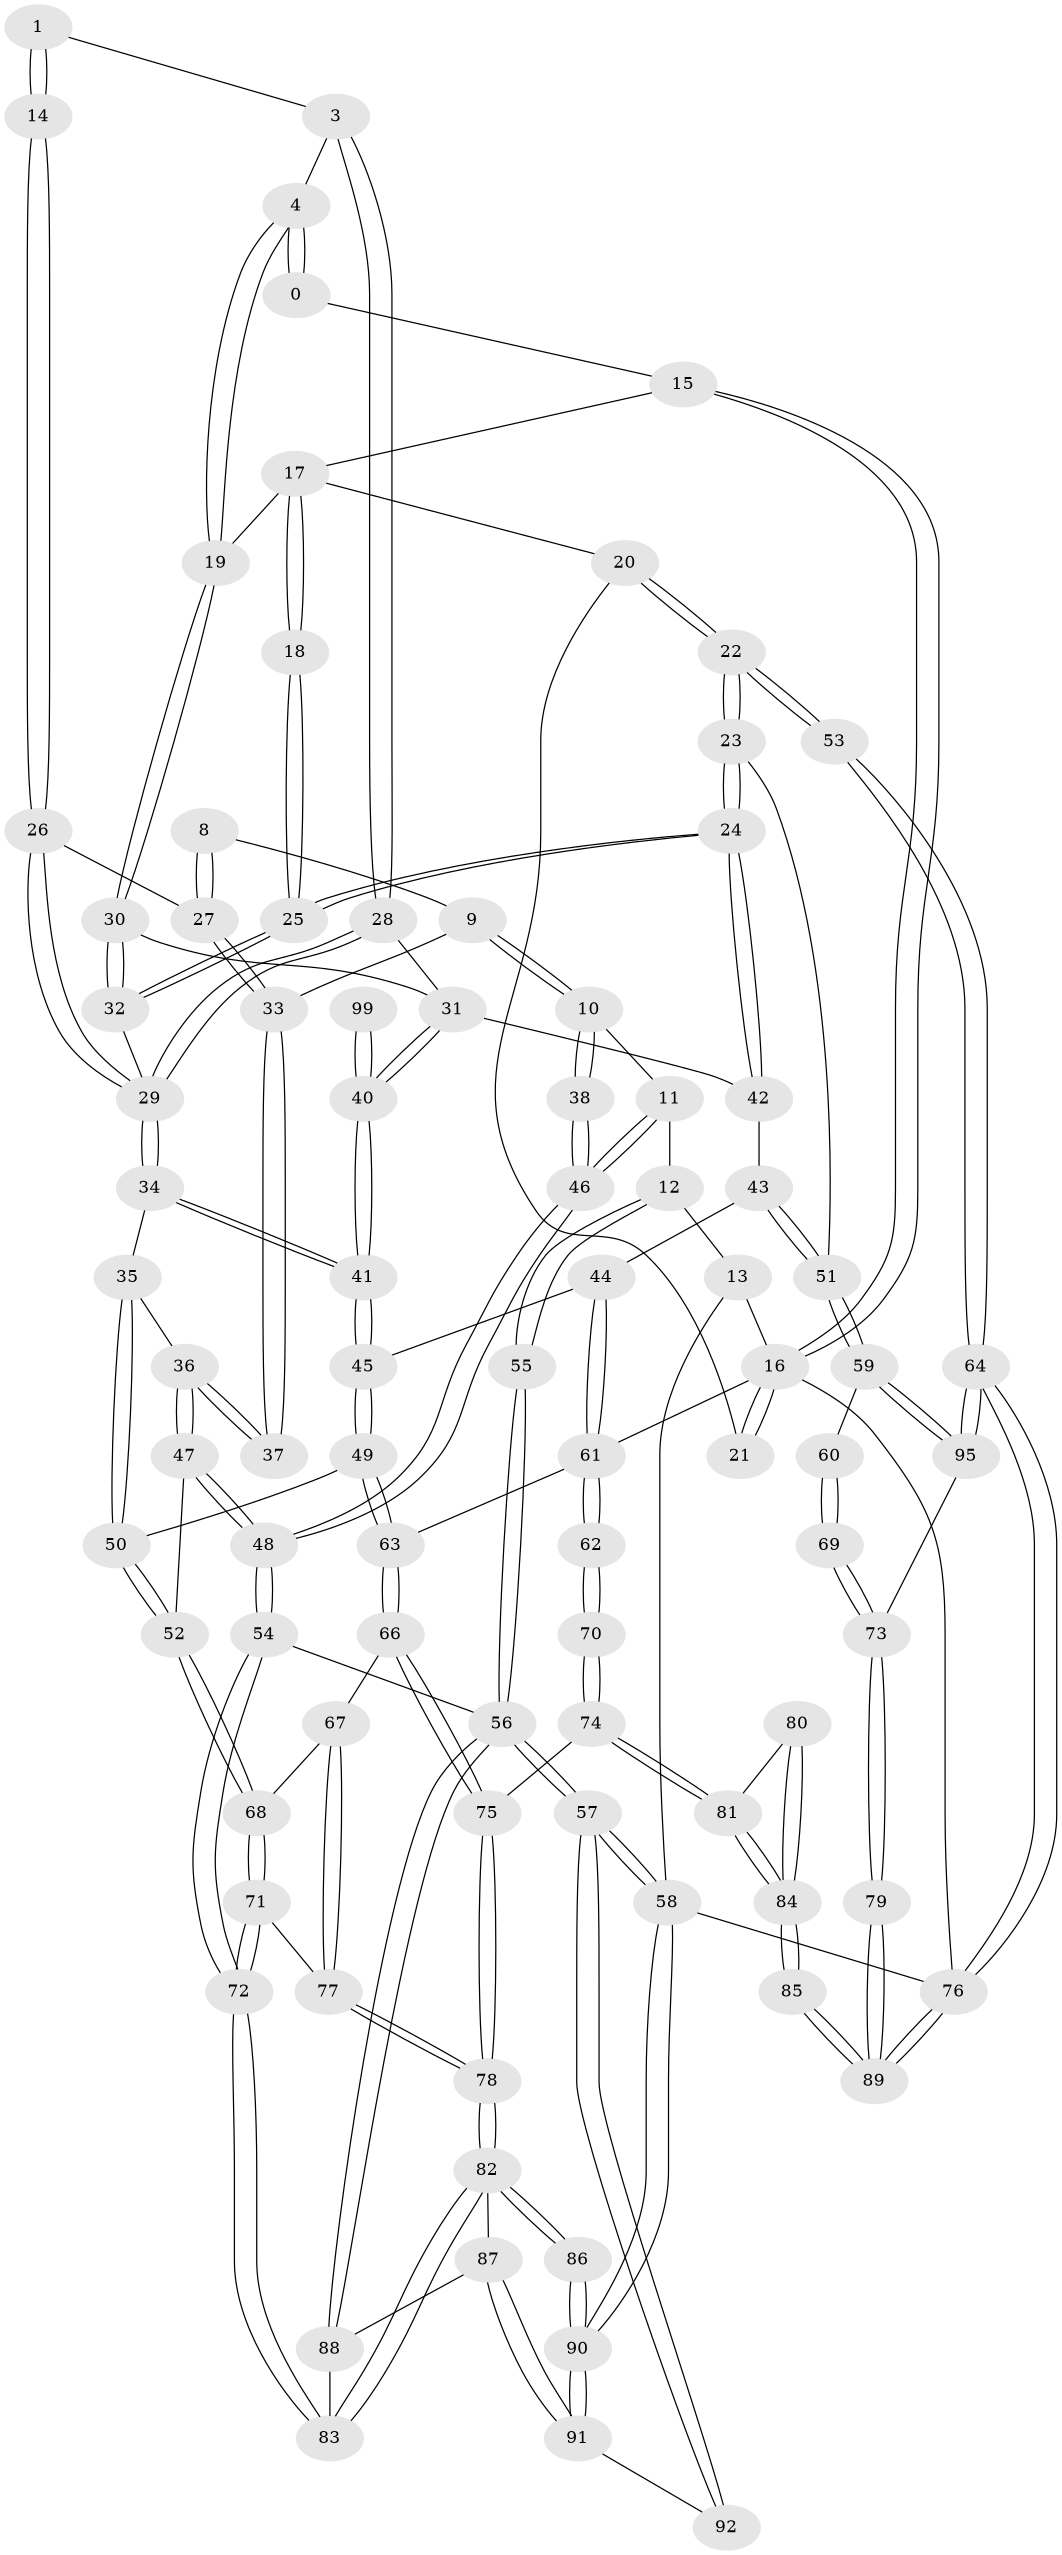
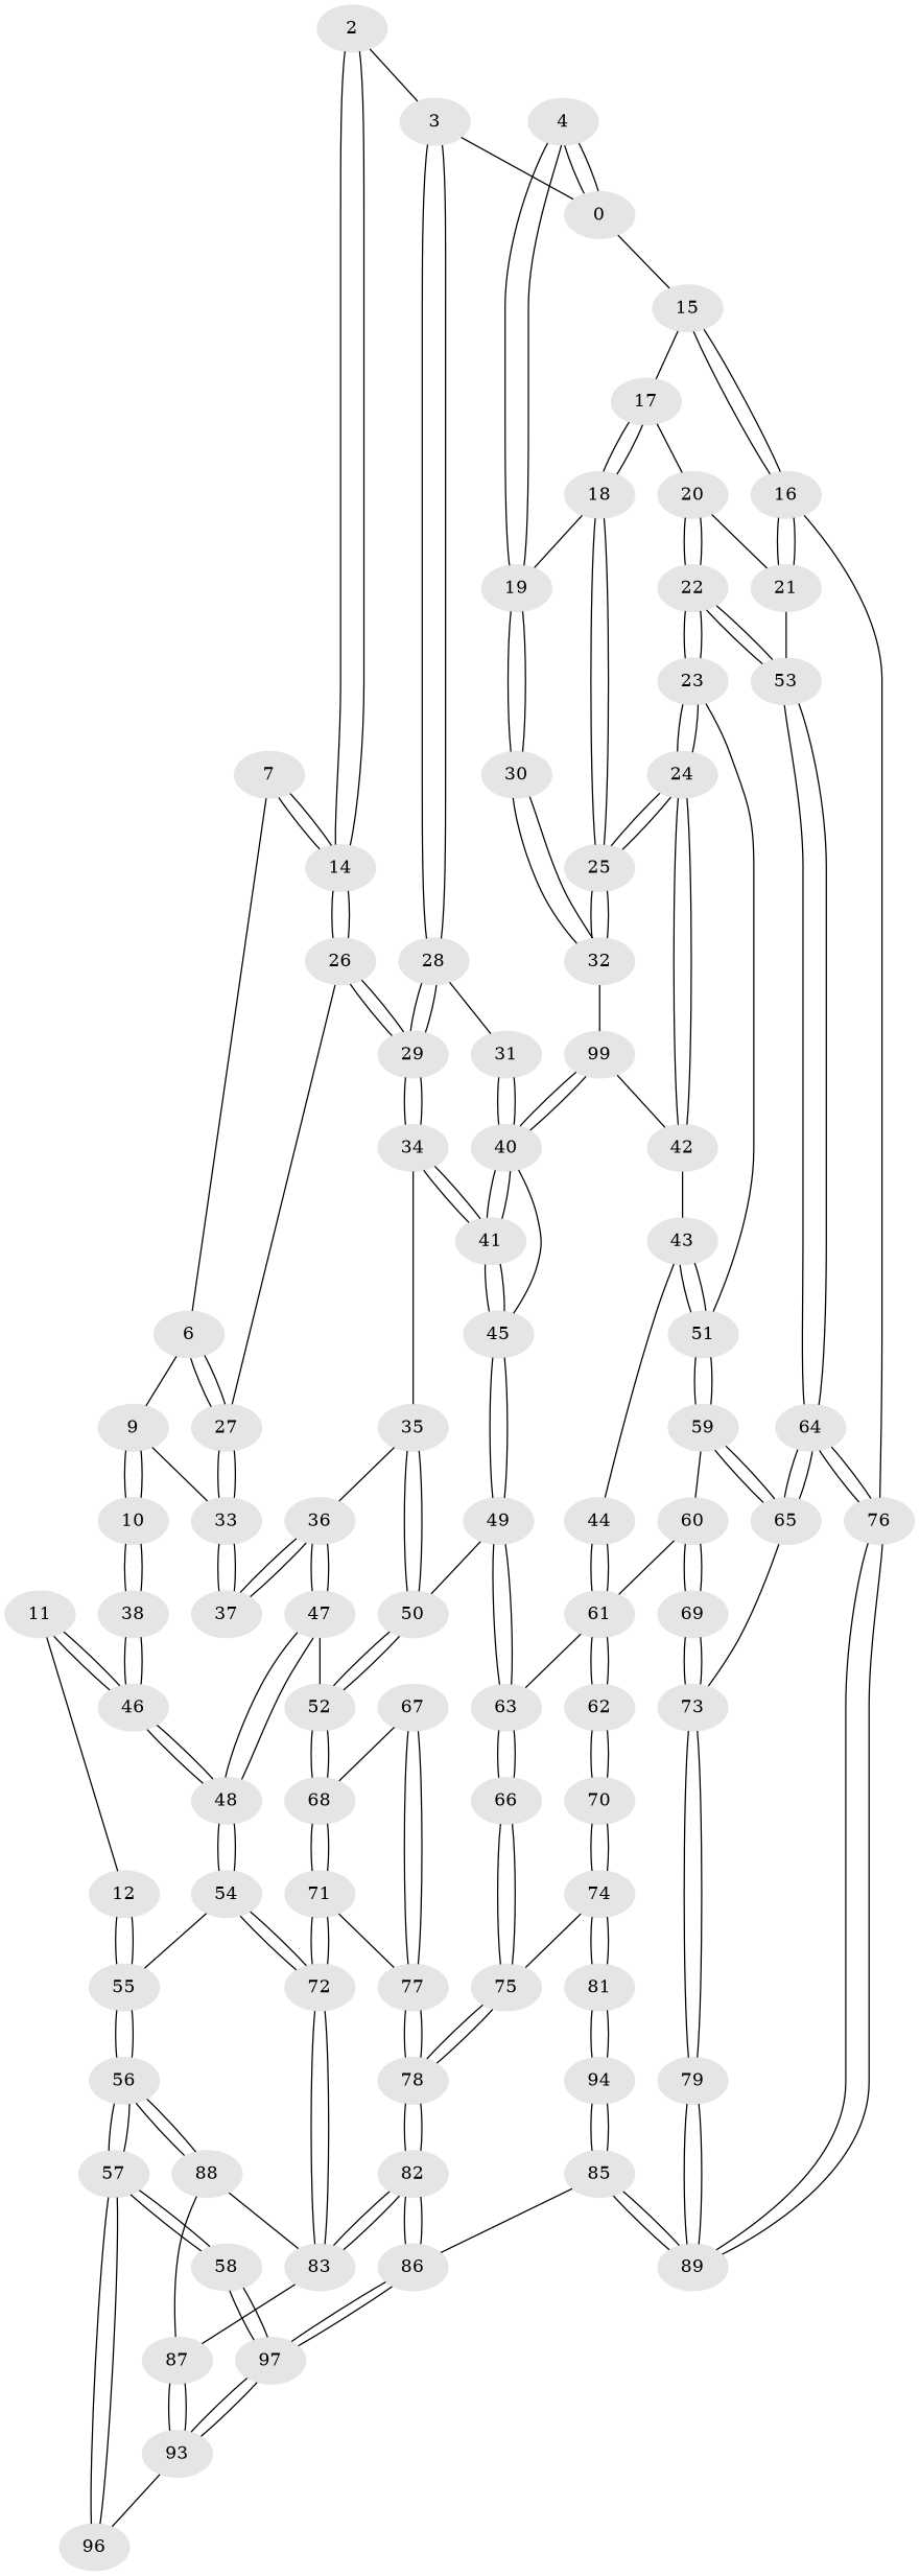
  graph {
    node [color=gray90 style=filled]
-   2 [label=1]
+   2
    3
    14
-   8
+   7
+   8 [label=6]
    4
    28
    26
    n9 [label=0]
    19
    29
    31
    15
    30
    16
    17
-   13
    58
    9
    27
    10
    33
    11
    38
    37
    12
    46
    55
    48
    56
    21
    76
-   90
+   90 [label=97]
    18
    20
    53
    89
    25
    22
    32
    23
    64
    24
    51
    42
    59
    43
    n48 [label=99]
    34
    40
    35
    41
    36
    50
    45
    47
    52
    49
    44
    61
    63
    62
    54
    68
    72
    66
    60
-   65 [label=95]
+   65
    71
    83
    57
    88
-   92
-   91
+   92 [label=96]
+   91 [label=93]
    69
    73
    70
    74
    67
    75
    79
    77
    78
    81
    87
-   84
+   84 [label=94]
    82
    86
-   80
    85
    2 -- 3
    2 -- 14
    2 -- 14
-   3 -- 4
+   3 -- n9
    3 -- 28
    3 -- 28
    14 -- 26
    14 -- 26
+   7 -- 14
+   7 -- 14
+   7 -- 8
    8 -- 9
    8 -- 27
    8 -- 27
    4 -- n9
    4 -- n9
    4 -- 19
    4 -- 19
    28 -- 29
    28 -- 29
    28 -- 31
    26 -- 29
    26 -- 29
    26 -- 27
    n9 -- 15
    19 -- 30
    19 -- 30
    29 -- 34
    29 -- 34
    31 -- 40
    31 -- 40
    15 -- 16
    15 -- 16
    15 -- 17
-   30 -- 31
    30 -- 32
    30 -- 32
    16 -- 21
    16 -- 21
    16 -- 76
    17 -- 18
    17 -- 18
    17 -- 20
-   13 -- 16
-   13 -- 58
-   58 -- 76
    58 -- 90
    58 -- 90
    9 -- 10
    9 -- 10
    9 -- 33
    27 -- 33
    27 -- 33
-   10 -- 11
    10 -- 38
    10 -- 38
    33 -- 37
    33 -- 37
    11 -- 12
    11 -- 46
    11 -- 46
    38 -- 46
    38 -- 46
-   12 -- 13
    12 -- 55
    12 -- 55
    46 -- 48
    46 -- 48
    55 -- 56
    55 -- 56
    48 -- 54
    48 -- 54
    56 -- 57
    56 -- 57
    56 -- 88
    56 -- 88
+   21 -- 53
    76 -- 89
    76 -- 89
    90 -- 91
    90 -- 91
-   17 -- 19
+   18 -- 19
    18 -- 25
    18 -- 25
    20 -- 21
    20 -- 22
    20 -- 22
    53 -- 64
    53 -- 64
    25 -- 32
    25 -- 32
    22 -- 53
    22 -- 53
    22 -- 23
    22 -- 23
-   32 -- 29
+   32 -- n48
    23 -- 24
    23 -- 24
    23 -- 51
    64 -- 76
    64 -- 76
    64 -- 65
    64 -- 65
    24 -- 25
    24 -- 25
    24 -- 42
    24 -- 42
    51 -- 59
    51 -- 59
    42 -- 43
    59 -- 60
    59 -- 65
    59 -- 65
    43 -- 51
    43 -- 51
    43 -- 44
-   31 -- 42
+   n48 -- 42
    n48 -- 40
    n48 -- 40
    34 -- 35
    34 -- 41
    34 -- 41
    40 -- 41
    40 -- 41
    35 -- 36
    35 -- 50
    35 -- 50
    41 -- 45
    41 -- 45
    36 -- 37
    36 -- 37
    36 -- 47
    36 -- 47
    50 -- 52
    50 -- 52
    45 -- 49
    45 -- 49
    47 -- 48
    47 -- 48
    47 -- 52
    52 -- 68
    52 -- 68
    49 -- 50
    49 -- 63
    49 -- 63
-   44 -- 45
+   40 -- 45
    44 -- 61
    44 -- 61
    61 -- 63
    61 -- 62
    61 -- 62
    63 -- 66
    63 -- 66
    62 -- 70
    62 -- 70
-   54 -- 56
+   54 -- 55
    54 -- 72
    54 -- 72
    68 -- 71
    68 -- 71
    72 -- 83
    72 -- 83
-   66 -- 67
    66 -- 75
    66 -- 75
-   16 -- 61
+   60 -- 61
    60 -- 69
    60 -- 69
    65 -- 73
    71 -- 72
    71 -- 72
    71 -- 77
-   82 -- 87
+   83 -- 87
    57 -- 58
    57 -- 58
    57 -- 92
    57 -- 92
    88 -- 83
    91 -- 92
    69 -- 73
    69 -- 73
    73 -- 79
    73 -- 79
    70 -- 74
    70 -- 74
    74 -- 75
    74 -- 81
    74 -- 81
    67 -- 68
    67 -- 77
    67 -- 77
    75 -- 78
    75 -- 78
    79 -- 89
    79 -- 89
    77 -- 78
    77 -- 78
    78 -- 82
    78 -- 82
    81 -- 84
    81 -- 84
    87 -- 88
    87 -- 91
    87 -- 91
    84 -- 85
    84 -- 85
    82 -- 83
    82 -- 83
    82 -- 86
    82 -- 86
    86 -- 90
    86 -- 90
-   80 -- 81
-   80 -- 84
-   80 -- 84
    85 -- 89
    85 -- 89
+   85 -- 86
  }
